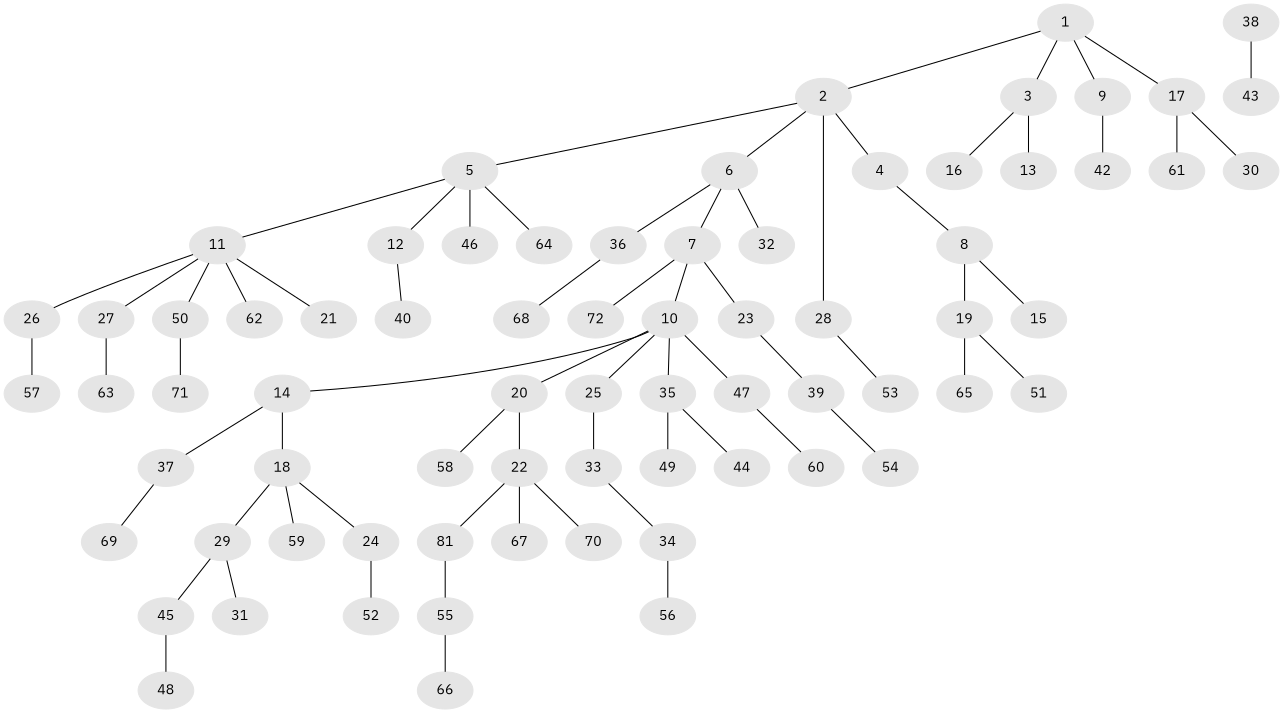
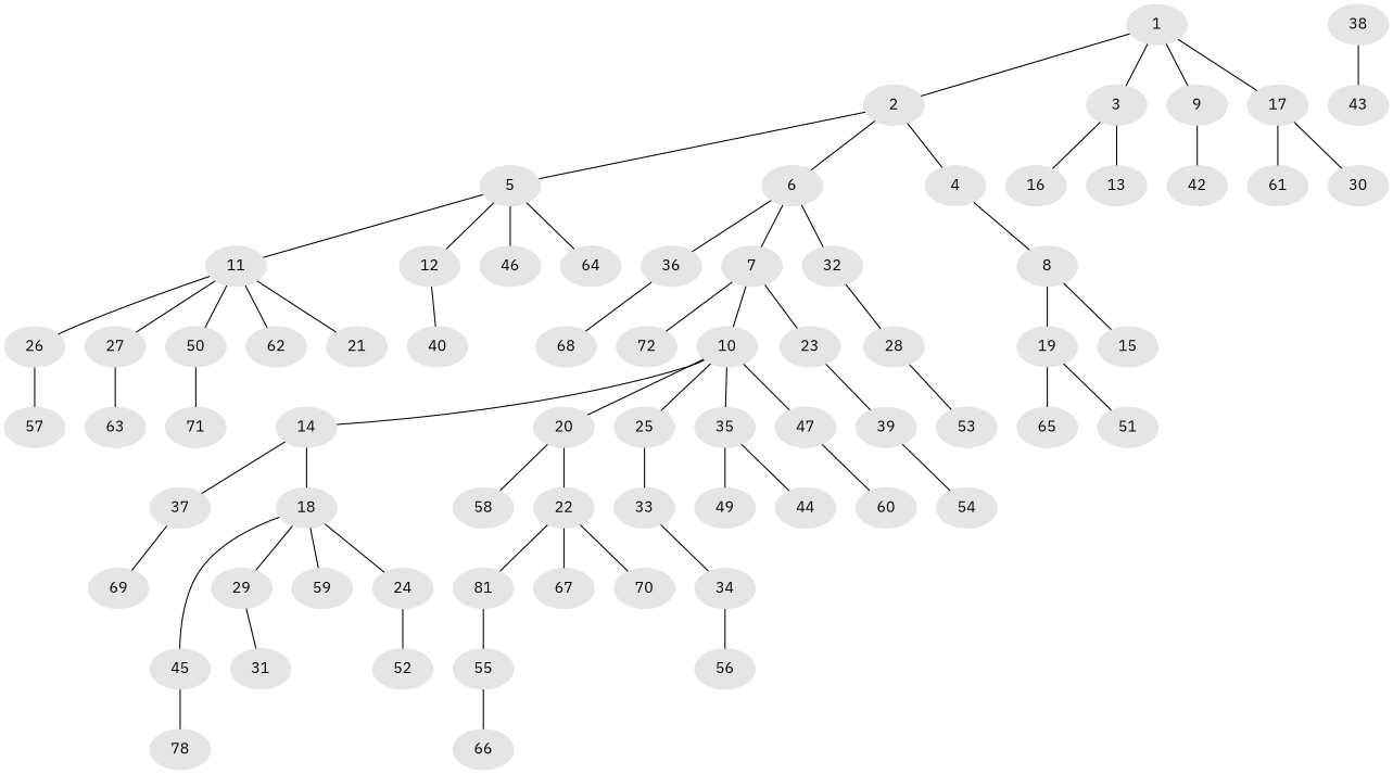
  graph {
    fontname="IBM Plex Sans"
    node [color=gray90 fontname="IBM Plex Sans" style=filled]
    edge [fontname="IBM Plex Sans"]
    1
    2
    3
    9
    17
    4
    5
    6
    28
    13
    16
    42
    30
    61
    8
    11
    12
    46
    64
    7
    32
    36
    53
    15
    19
    21
    26
    27
    50
    62
    40
    10
    23
    72
    68
    14
    20
    25
    35
    47
    39
    65
    51
    18
    37
    22
    58
    33
    44
    49
    60
    57
    63
    71
    24
    29
    45
    59
    69
    52
    31
-   48
+   48 [label=78]
    n63 [label=81]
    67
    70
    55
    54
    34
    56
    38
    43
    66
    1 -- 2
    1 -- 3
    1 -- 9
    1 -- 17
    2 -- 4
    2 -- 5
    2 -- 6
-   2 -- 28
+   32 -- 28
    3 -- 13
    3 -- 16
    9 -- 42
    17 -- 30
    17 -- 61
    4 -- 8
    5 -- 11
    5 -- 12
    5 -- 46
    5 -- 64
    6 -- 7
    6 -- 32
    6 -- 36
    28 -- 53
    8 -- 15
    8 -- 19
    11 -- 21
    11 -- 26
    11 -- 27
    11 -- 50
    11 -- 62
    12 -- 40
    7 -- 10
    7 -- 23
    7 -- 72
    36 -- 68
    19 -- 65
    19 -- 51
    26 -- 57
    27 -- 63
    50 -- 71
    10 -- 14
    10 -- 20
    10 -- 25
    10 -- 35
    10 -- 47
    23 -- 39
    14 -- 18
    14 -- 37
    20 -- 22
    20 -- 58
    25 -- 33
    35 -- 44
    35 -- 49
    47 -- 60
    39 -- 54
    18 -- 24
    18 -- 29
-   29 -- 45
+   18 -- 45
    18 -- 59
    37 -- 69
    22 -- n63
    22 -- 67
    22 -- 70
    33 -- 34
    24 -- 52
    29 -- 31
    45 -- 48
    n63 -- 55
    55 -- 66
    34 -- 56
    38 -- 43
  }
